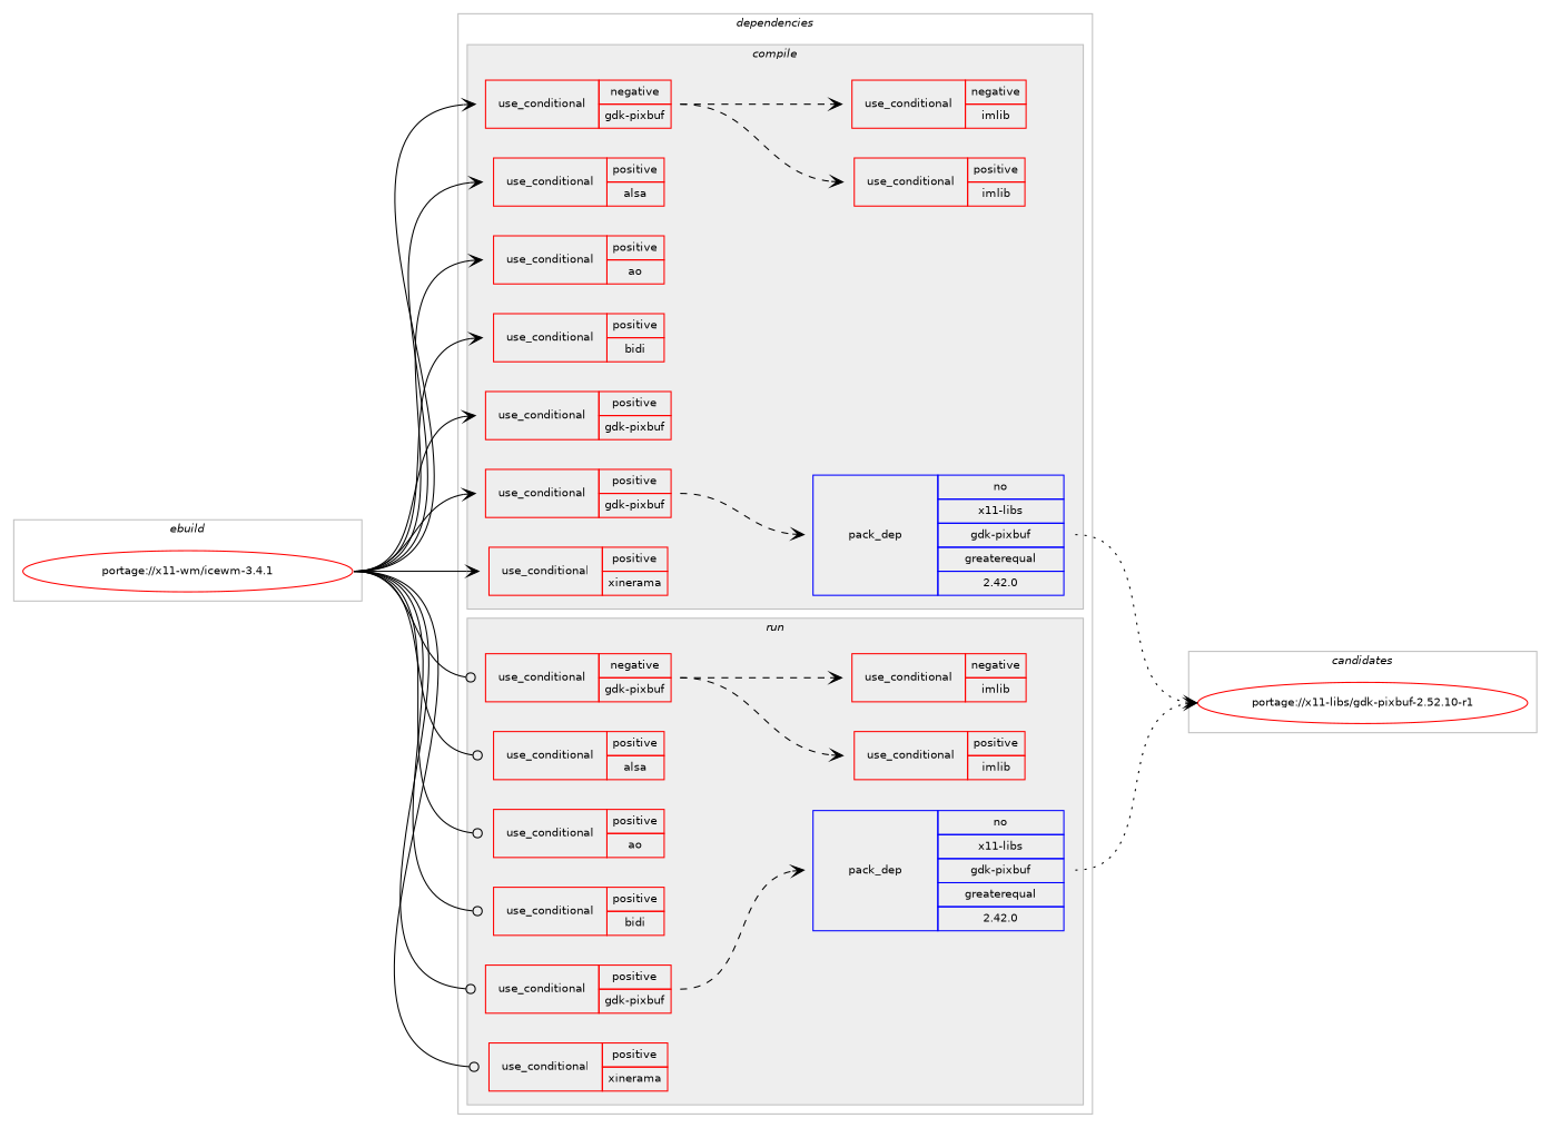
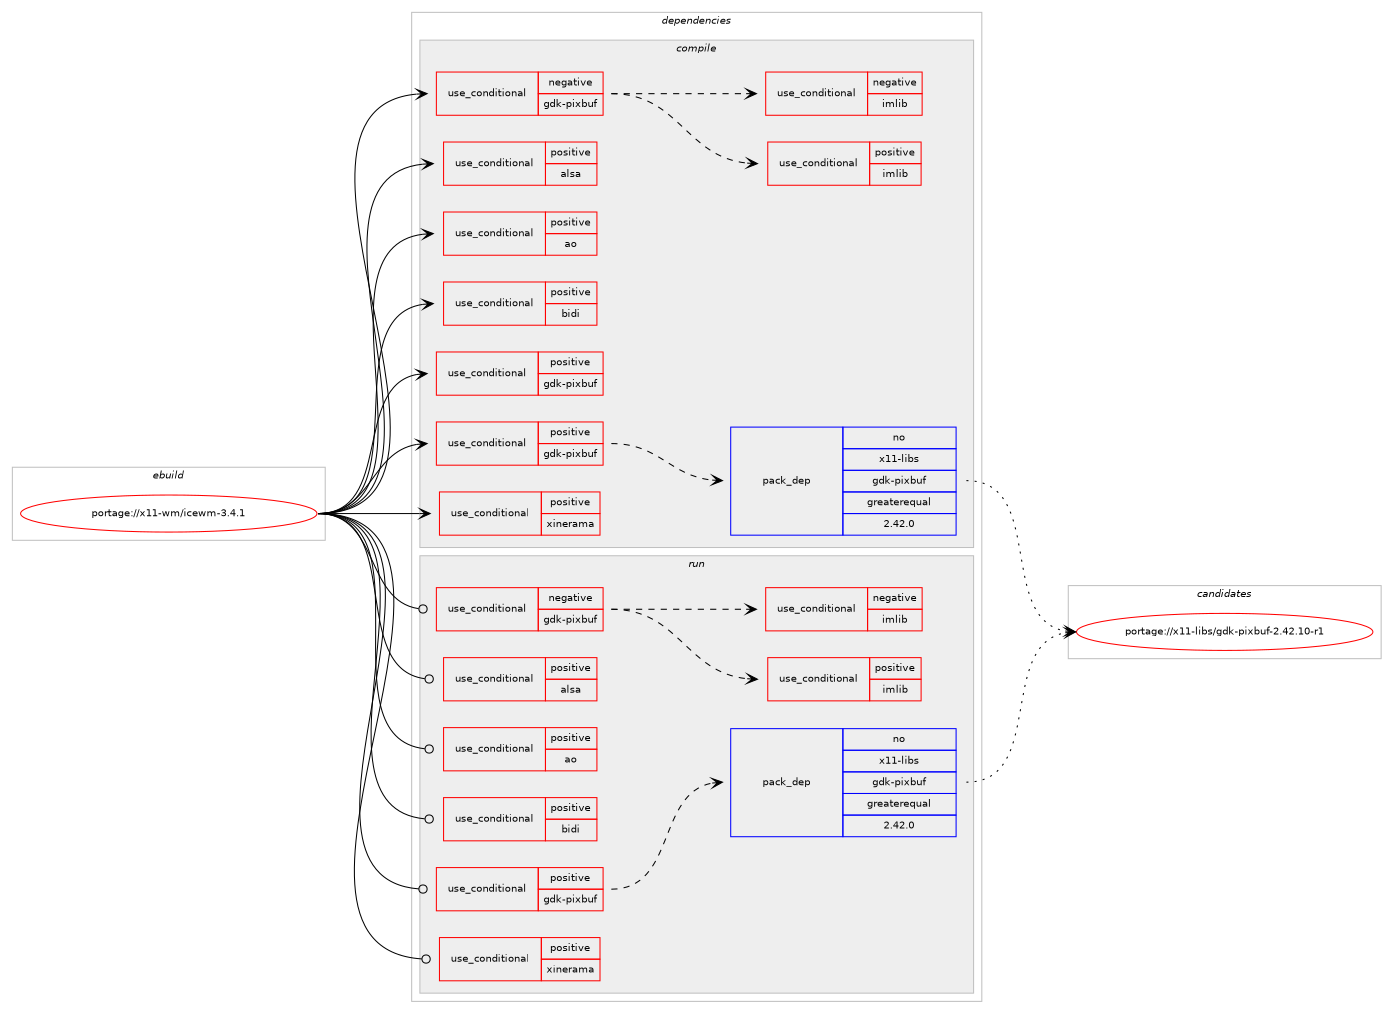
  digraph {
    compound=true
    concentrate=true
    fontname=Helvetica
    fontsize=10
    newrank=true
    rankdir=LR
    ranksep=1.5
    node [color=red fontname=Helvetica fontsize=10 shape=none]
    edge [arrowhead=vee headport=w style=solid tailport=e weight=20]
    n1 [label="portage://x11-wm/icewm-3.4.1" width=4 shape=""]
    n2 [label=<<TABLE BORDER="0" CELLBORDER="1" CELLSPACING="0" CELLPADDING="4"><TR><TD ROWSPAN="3" CELLPADDING="10">use_conditional</TD></TR><TR><TD>positive</TD></TR><TR><TD>imlib</TD></TR></TABLE>>]
    n3 [label=<<TABLE BORDER="0" CELLBORDER="1" CELLSPACING="0" CELLPADDING="4"><TR><TD ROWSPAN="3" CELLPADDING="10">use_conditional</TD></TR><TR><TD>negative</TD></TR><TR><TD>imlib</TD></TR></TABLE>>]
    n4 [label=<<TABLE BORDER="0" CELLBORDER="1" CELLSPACING="0" CELLPADDING="4"><TR><TD ROWSPAN="3" CELLPADDING="10">use_conditional</TD></TR><TR><TD>negative</TD></TR><TR><TD>gdk-pixbuf</TD></TR></TABLE>>]
    n5 [label=<<TABLE BORDER="0" CELLBORDER="1" CELLSPACING="0" CELLPADDING="4"><TR><TD ROWSPAN="3" CELLPADDING="10">use_conditional</TD></TR><TR><TD>positive</TD></TR><TR><TD>alsa</TD></TR></TABLE>>]
    n6 [label=<<TABLE BORDER="0" CELLBORDER="1" CELLSPACING="0" CELLPADDING="4"><TR><TD ROWSPAN="3" CELLPADDING="10">use_conditional</TD></TR><TR><TD>positive</TD></TR><TR><TD>ao</TD></TR></TABLE>>]
    n7 [label=<<TABLE BORDER="0" CELLBORDER="1" CELLSPACING="0" CELLPADDING="4"><TR><TD ROWSPAN="3" CELLPADDING="10">use_conditional</TD></TR><TR><TD>positive</TD></TR><TR><TD>bidi</TD></TR></TABLE>>]
    n8 [label=<<TABLE BORDER="0" CELLBORDER="1" CELLSPACING="0" CELLPADDING="4"><TR><TD ROWSPAN="3" CELLPADDING="10">use_conditional</TD></TR><TR><TD>positive</TD></TR><TR><TD>gdk-pixbuf</TD></TR></TABLE>>]
    n9 [color=blue label=<<TABLE BORDER="0" CELLBORDER="1" CELLSPACING="0" CELLPADDING="4" WIDTH="220"><TR><TD ROWSPAN="6" CELLPADDING="30">pack_dep</TD></TR><TR><TD WIDTH="110">no</TD></TR><TR><TD>x11-libs</TD></TR><TR><TD>gdk-pixbuf</TD></TR><TR><TD>greaterequal</TD></TR><TR><TD>2.42.0</TD></TR></TABLE>>]
    n10 [label=<<TABLE BORDER="0" CELLBORDER="1" CELLSPACING="0" CELLPADDING="4"><TR><TD ROWSPAN="3" CELLPADDING="10">use_conditional</TD></TR><TR><TD>positive</TD></TR><TR><TD>gdk-pixbuf</TD></TR></TABLE>>]
    n11 [label=<<TABLE BORDER="0" CELLBORDER="1" CELLSPACING="0" CELLPADDING="4"><TR><TD ROWSPAN="3" CELLPADDING="10">use_conditional</TD></TR><TR><TD>positive</TD></TR><TR><TD>xinerama</TD></TR></TABLE>>]
    n12 [label=<<TABLE BORDER="0" CELLBORDER="1" CELLSPACING="0" CELLPADDING="4"><TR><TD ROWSPAN="3" CELLPADDING="10">use_conditional</TD></TR><TR><TD>positive</TD></TR><TR><TD>imlib</TD></TR></TABLE>>]
    n13 [label=<<TABLE BORDER="0" CELLBORDER="1" CELLSPACING="0" CELLPADDING="4"><TR><TD ROWSPAN="3" CELLPADDING="10">use_conditional</TD></TR><TR><TD>negative</TD></TR><TR><TD>imlib</TD></TR></TABLE>>]
    n14 [label=<<TABLE BORDER="0" CELLBORDER="1" CELLSPACING="0" CELLPADDING="4"><TR><TD ROWSPAN="3" CELLPADDING="10">use_conditional</TD></TR><TR><TD>negative</TD></TR><TR><TD>gdk-pixbuf</TD></TR></TABLE>>]
    n15 [label=<<TABLE BORDER="0" CELLBORDER="1" CELLSPACING="0" CELLPADDING="4"><TR><TD ROWSPAN="3" CELLPADDING="10">use_conditional</TD></TR><TR><TD>positive</TD></TR><TR><TD>alsa</TD></TR></TABLE>>]
    n16 [label=<<TABLE BORDER="0" CELLBORDER="1" CELLSPACING="0" CELLPADDING="4"><TR><TD ROWSPAN="3" CELLPADDING="10">use_conditional</TD></TR><TR><TD>positive</TD></TR><TR><TD>ao</TD></TR></TABLE>>]
    n17 [label=<<TABLE BORDER="0" CELLBORDER="1" CELLSPACING="0" CELLPADDING="4"><TR><TD ROWSPAN="3" CELLPADDING="10">use_conditional</TD></TR><TR><TD>positive</TD></TR><TR><TD>bidi</TD></TR></TABLE>>]
    n18 [color=blue label=<<TABLE BORDER="0" CELLBORDER="1" CELLSPACING="0" CELLPADDING="4" WIDTH="220"><TR><TD ROWSPAN="6" CELLPADDING="30">pack_dep</TD></TR><TR><TD WIDTH="110">no</TD></TR><TR><TD>x11-libs</TD></TR><TR><TD>gdk-pixbuf</TD></TR><TR><TD>greaterequal</TD></TR><TR><TD>2.42.0</TD></TR></TABLE>>]
    n19 [label=<<TABLE BORDER="0" CELLBORDER="1" CELLSPACING="0" CELLPADDING="4"><TR><TD ROWSPAN="3" CELLPADDING="10">use_conditional</TD></TR><TR><TD>positive</TD></TR><TR><TD>gdk-pixbuf</TD></TR></TABLE>>]
    n20 [label=<<TABLE BORDER="0" CELLBORDER="1" CELLSPACING="0" CELLPADDING="4"><TR><TD ROWSPAN="3" CELLPADDING="10">use_conditional</TD></TR><TR><TD>positive</TD></TR><TR><TD>xinerama</TD></TR></TABLE>>]
-   n21 [label="portage://x11-libs/gdk-pixbuf-2.52.10-r1" width=4 shape=""]
+   n21 [label="portage://x11-libs/gdk-pixbuf-2.42.10-r1" width=4 shape=""]
    subgraph cluster_1 {
      color=gray
      label=<<i>ebuild</i>>
      rank=same
      n1
    }
    subgraph cluster_2 {
      color=gray
      label=<<i>dependencies</i>>
      subgraph cluster_3 {
        color=gray
        fillcolor="#eeeeee"
        label=<<i>compile</i>>
        style=filled
        subgraph sub_4 {
          color=gray
          fillcolor="#eeeeee"
          label=<<i>compile</i>>
          style=filled
          n4
          subgraph sub_5 {
            color=gray
            fillcolor="#eeeeee"
            label=<<i>compile</i>>
            style=filled
            n2
          }
          subgraph sub_6 {
            color=gray
            fillcolor="#eeeeee"
            label=<<i>compile</i>>
            style=filled
            n3
          }
        }
        subgraph sub_7 {
          color=gray
          fillcolor="#eeeeee"
          label=<<i>compile</i>>
          style=filled
          n5
        }
        subgraph sub_8 {
          color=gray
          fillcolor="#eeeeee"
          label=<<i>compile</i>>
          style=filled
          n6
        }
        subgraph sub_9 {
          color=gray
          fillcolor="#eeeeee"
          label=<<i>compile</i>>
          style=filled
          n7
        }
        subgraph sub_10 {
          color=gray
          fillcolor="#eeeeee"
          label=<<i>compile</i>>
          style=filled
          n8
        }
        subgraph sub_11 {
          color=gray
          fillcolor="#eeeeee"
          label=<<i>compile</i>>
          style=filled
          n10
          subgraph sub_12 {
            color=gray
            fillcolor="#eeeeee"
            label=<<i>compile</i>>
            style=filled
            n9
          }
        }
        subgraph sub_13 {
          color=gray
          fillcolor="#eeeeee"
          label=<<i>compile</i>>
          style=filled
          n11
        }
      }
      subgraph cluster_14 {
        color=gray
        fillcolor="#eeeeee"
        label=<<i>compile and run</i>>
        style=filled
      }
      subgraph cluster_15 {
        color=gray
        fillcolor="#eeeeee"
        label=<<i>run</i>>
        style=filled
        subgraph sub_16 {
          color=gray
          fillcolor="#eeeeee"
          label=<<i>run</i>>
          style=filled
          n14
          subgraph sub_17 {
            color=gray
            fillcolor="#eeeeee"
            label=<<i>run</i>>
            style=filled
            n12
          }
          subgraph sub_18 {
            color=gray
            fillcolor="#eeeeee"
            label=<<i>run</i>>
            style=filled
            n13
          }
        }
        subgraph sub_19 {
          color=gray
          fillcolor="#eeeeee"
          label=<<i>run</i>>
          style=filled
          n15
        }
        subgraph sub_20 {
          color=gray
          fillcolor="#eeeeee"
          label=<<i>run</i>>
          style=filled
          n16
        }
        subgraph sub_21 {
          color=gray
          fillcolor="#eeeeee"
          label=<<i>run</i>>
          style=filled
          n17
        }
        subgraph sub_22 {
          color=gray
          fillcolor="#eeeeee"
          label=<<i>run</i>>
          style=filled
          n19
          subgraph sub_23 {
            color=gray
            fillcolor="#eeeeee"
            label=<<i>run</i>>
            style=filled
            n18
          }
        }
        subgraph sub_24 {
          color=gray
          fillcolor="#eeeeee"
          label=<<i>run</i>>
          style=filled
          n20
        }
      }
    }
    subgraph cluster_25 {
      color=gray
      label=<<i>candidates</i>>
      rank=same
      subgraph sub_26 {
        color=black
        label=<<i>candidates</i>>
        nodesep=1
        rank=same
        n21
      }
      subgraph sub_27 {
        color=black
        label=<<i>candidates</i>>
        nodesep=1
        rank=same
        n21
      }
    }
    n1 -> n4
    n1 -> n5
    n1 -> n6
    n1 -> n7
    n1 -> n8
    n1 -> n10
    n1 -> n11
    n1 -> n14 [arrowhead=odot]
    n1 -> n15 [arrowhead=odot]
    n1 -> n16 [arrowhead=odot]
    n1 -> n17 [arrowhead=odot]
    n1 -> n19 [arrowhead=odot]
    n1 -> n20 [arrowhead=odot]
    n4 -> n2 [style=dashed]
    n4 -> n3 [style=dashed]
    n9 -> n21 [style=dotted weight=100]
    n10 -> n9 [style=dashed]
    n14 -> n12 [style=dashed]
    n14 -> n13 [style=dashed]
    n18 -> n21 [style=dotted weight=100]
    n19 -> n18 [style=dashed]
  }
